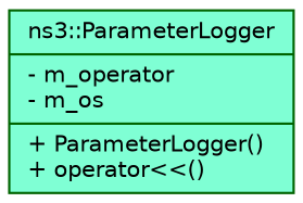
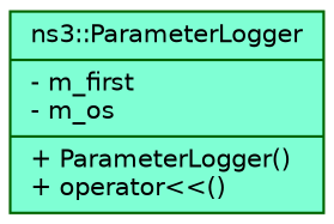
  digraph {
-   n1 [color=darkgreen fillcolor=aquamarine fontcolor=black fontname=Helvetica fontsize=10 height=0.2 label="{ns3::ParameterLogger\n|- m_operator\l- m_os\l|+ ParameterLogger()\l+ operator\<\<()\l}" shape=record style=filled width=0.4]
+   n1 [color=darkgreen fillcolor=aquamarine fontcolor=black fontname=Helvetica fontsize=10 height=0.2 label="{ns3::ParameterLogger\n|- m_first\l- m_os\l|+ ParameterLogger()\l+ operator\<\<()\l}" shape=record style=filled width=0.4]
  }
